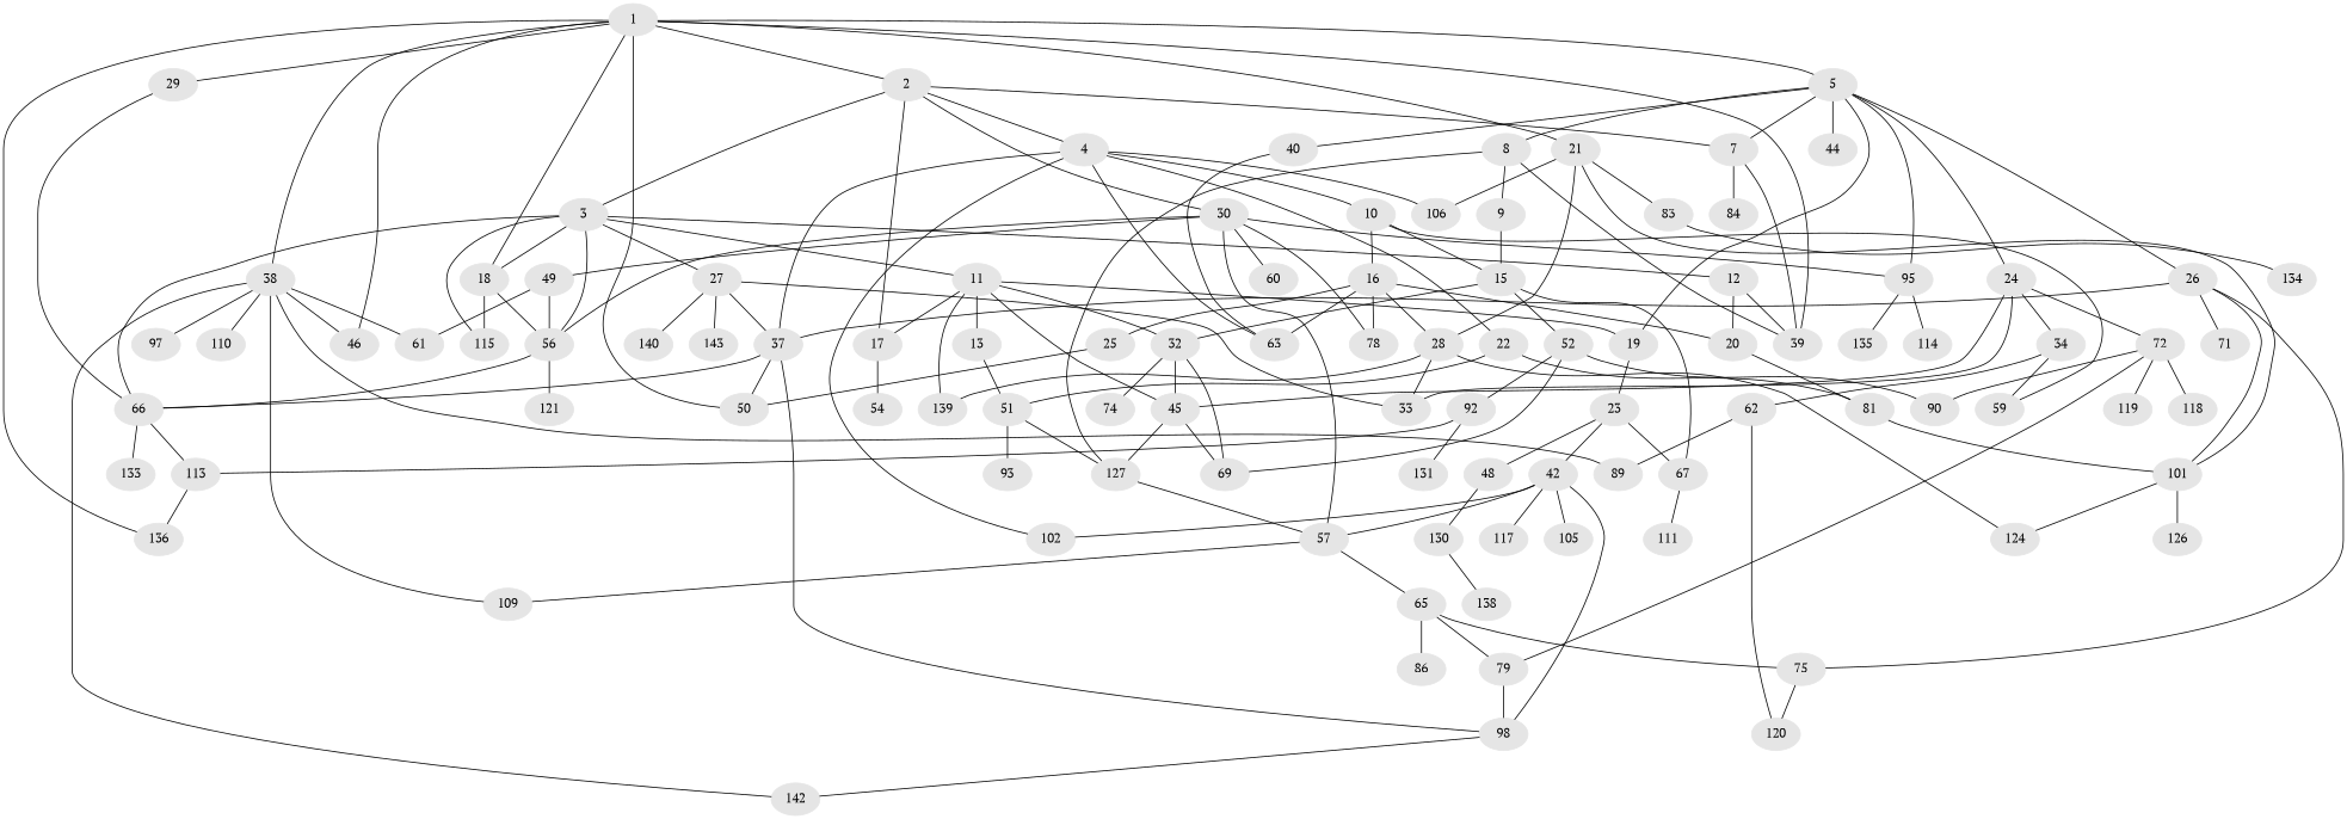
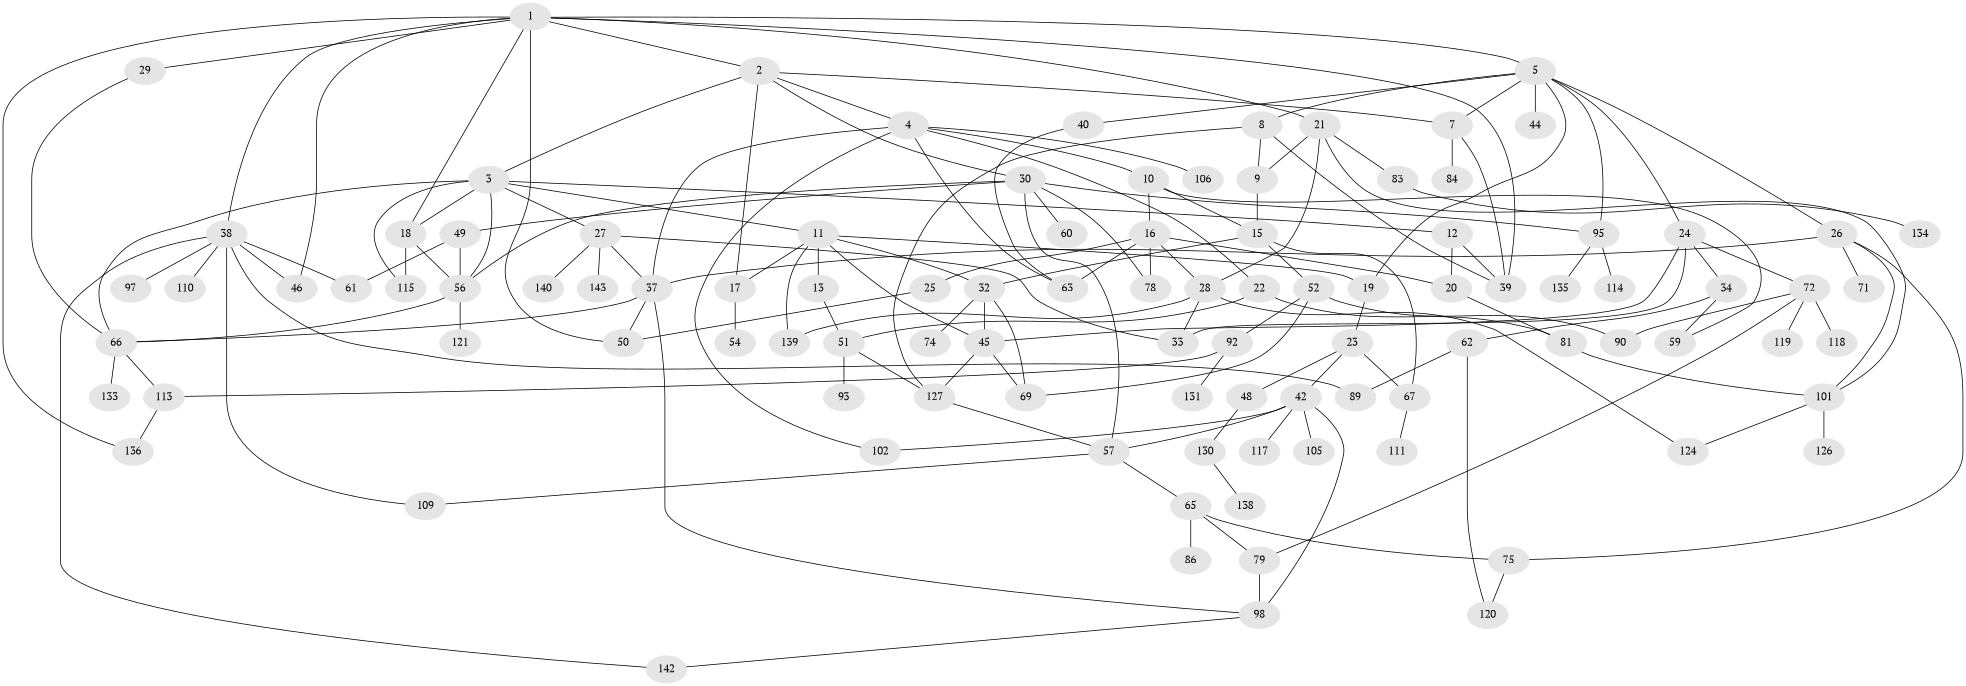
  graph {
    fontname="PT Serif"
    node [color=gray90 fontname="PT Serif" style=filled]
    edge [fontname="PT Serif"]
    1 [super="+6"]
    2 [super="+123"]
    5 [super="+14"]
    18 [super="+82"]
    21 [super="+43"]
    29
    38 [super="+73"]
    39
    46
    50
    136 [super="+141"]
    3 [super="+137"]
    4 [super="+88"]
    7 [super="+80"]
    17 [super="+41"]
    30 [super="+31"]
    8
    19
    24 [super="+64"]
    26 [super="+87"]
    40
    44
    95
    56 [super="+68"]
    115 [super="+129"]
    106
    28 [super="+125"]
    83
    101 [super="+107"]
    66 [super="+122"]
    61
    89
    97
    109
    110
    142
    11 [super="+132"]
    12 [super="+144"]
    27 [super="+85"]
    10 [super="+77"]
    22
    37 [super="+47"]
    63
    102
    84
    54
    78
    49 [super="+104"]
    57 [super="+58"]
    60
    13 [super="+35"]
    32 [super="+55"]
    45 [super="+94"]
    139
    20
    33 [super="+70"]
    140
    143
    121
    113
    133
    9
    127
    15 [super="+91"]
    16 [super="+36"]
    59
    51 [super="+108"]
    81
    98 [super="+128"]
    23
    34
    72 [super="+116"]
    71 [super="+100"]
    75
    114
    135
    52 [super="+99"]
    67 [super="+112"]
    25 [super="+96"]
    69 [super="+145"]
    74
    93
    90
    92
    111
    124
    42 [super="+53"]
    48
    134
    126
    105
    117
    130
    62 [super="+76"]
    79 [super="+103"]
    118
    119
    120
    65
    138
    131
    86
    1 -- 2
    1 -- 5
    1 -- 18
    1 -- 21
    1 -- 29
    1 -- 38
    1 -- 39 [weight=2]
    1 -- 46
    1 -- 50
    1 -- 136
    2 -- 3
    2 -- 4
    2 -- 7
    2 -- 17
    2 -- 30
    5 -- 7
    5 -- 8
    5 -- 19
    5 -- 24
    5 -- 26
    5 -- 40
    5 -- 44
    5 -- 95
    18 -- 56
    18 -- 115
-   21 -- 106
+   21 -- 9
    21 -- 28
    21 -- 83
    21 -- 101
    29 -- 66
    38 -- 46
    38 -- 61
    38 -- 89
    38 -- 97 [weight=2]
    38 -- 109
    38 -- 110
    38 -- 142
    3 -- 18
    3 -- 56
    3 -- 115
    3 -- 66
    3 -- 11
    3 -- 12
    3 -- 27
    4 -- 106
    4 -- 10
    4 -- 22
    4 -- 37
    4 -- 63
    4 -- 102
    7 -- 39
    7 -- 84
    17 -- 54
    30 -- 95
    30 -- 56
    30 -- 78
    30 -- 49
    30 -- 57
    30 -- 60
    8 -- 39
    8 -- 9
    8 -- 127
    19 -- 23
    24 -- 45
    24 -- 33
    24 -- 34
    24 -- 72
    26 -- 101
    26 -- 37
    26 -- 71
    26 -- 75
    40 -- 63
    95 -- 114
    95 -- 135
    56 -- 66
    56 -- 121
    28 -- 139
    28 -- 33
    28 -- 124
    83 -- 134
    101 -- 124
    101 -- 126
    66 -- 113
    66 -- 133
    11 -- 17
    11 -- 19
    11 -- 13
    11 -- 32
    11 -- 45
    11 -- 139
    12 -- 39
    12 -- 20
    27 -- 37
    27 -- 33
    27 -- 140
    27 -- 143
    10 -- 15
    10 -- 16
    10 -- 59
    22 -- 51
    22 -- 81
    37 -- 50
    37 -- 66
    37 -- 98
    49 -- 56
    49 -- 61
    57 -- 109
    57 -- 65
    13 -- 51
    32 -- 45
    32 -- 69
    32 -- 74
    45 -- 127
    45 -- 69
    20 -- 81
    113 -- 136
    9 -- 15
    127 -- 57
    15 -- 32
    15 -- 52
    15 -- 67
    16 -- 28
    16 -- 63
    16 -- 78
    16 -- 20
    16 -- 25
    51 -- 127
    51 -- 93
    81 -- 101
    98 -- 142
    23 -- 67
    23 -- 42
    23 -- 48
    34 -- 59
    34 -- 62
    72 -- 90
    72 -- 79
    72 -- 118
    72 -- 119
    75 -- 120
    52 -- 69
    52 -- 90
    52 -- 92
    67 -- 111
    25 -- 50
    92 -- 113
    92 -- 131
    42 -- 102
    42 -- 57
    42 -- 98 [weight=2]
    42 -- 105
    42 -- 117
    48 -- 130
    130 -- 138
    62 -- 89
    62 -- 120
    79 -- 98
    65 -- 75
    65 -- 79
    65 -- 86
  }
